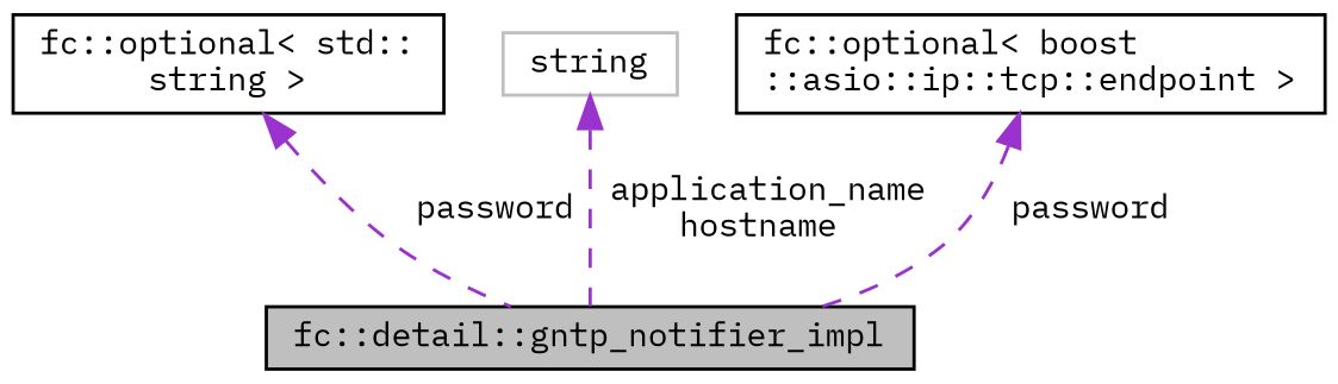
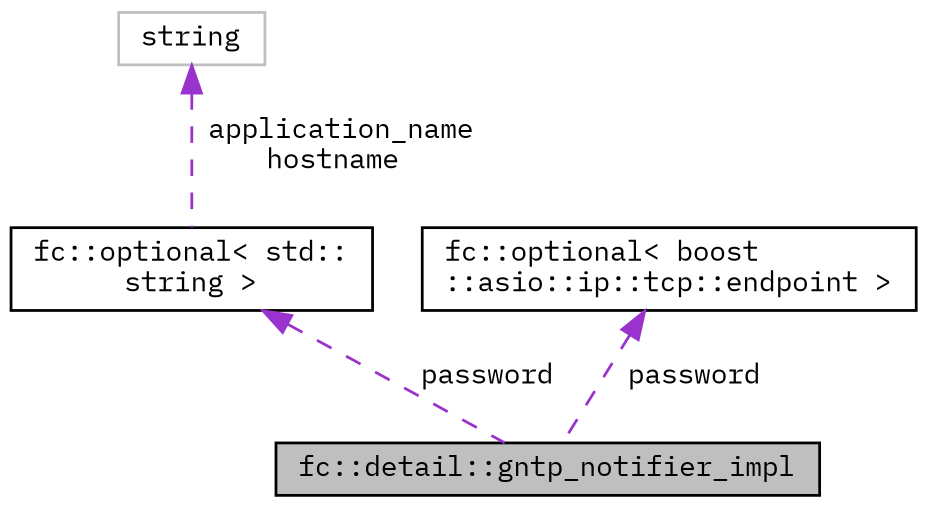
  digraph {
    fontname="IBM Plex Mono"
    node [color=black fillcolor=white fontname="IBM Plex Mono" fontsize=10 shape=record style=filled]
    edge [color=darkorchid3 dir=back fontname="IBM Plex Mono" fontsize=10 labelfontname=Helvetica labelfontsize=10 style=dashed]
    n1 [fillcolor=grey75 fontcolor=black height=0.2 label="fc::detail::gntp_notifier_impl" width=0.4]
    n2 [height=0.2 label="fc::optional\< std::\lstring \>" width=0.4]
    n3 [color=grey75 height=0.2 label=string width=0.4]
    n4 [height=0.2 label="fc::optional\< boost\l::asio::ip::tcp::endpoint \>" width=0.4]
    n2 -> n1 [label=" password"]
-   n3 -> n1 [label=" application_name\nhostname"]
+   n3 -> n2 [label=" application_name\nhostname"]
    n4 -> n1 [label=" password"]
  }
